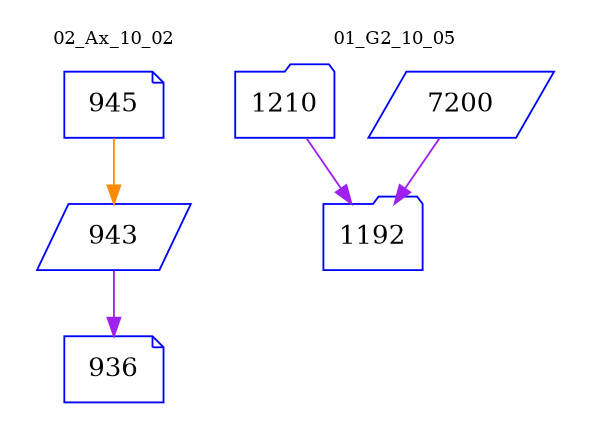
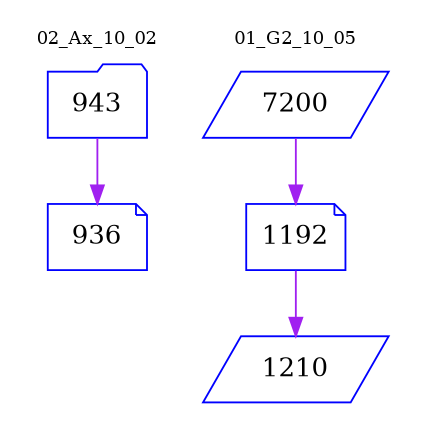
  digraph {
    node [color=blue shape=note]
    edge [color=purple]
-   n1 [label=945]
-   n2 [label=943 shape=parallelogram]
+   n2 [label=943 shape=folder]
    n3 [label=936]
    n4 [label=7200 shape=parallelogram]
-   n5 [label=1192 shape=folder]
-   n6 [label=1210 shape=folder]
+   n5 [label=1192]
+   n6 [label=1210 shape=parallelogram]
    subgraph cluster_1 {
      color=white
      fontsize=10
      label="02_Ax_10_02"
-     n1
      n2
      n3
    }
    subgraph cluster_2 {
      color=white
      fontsize=10
      label="01_G2_10_05"
      n4
      n5
      n6
    }
-   n1 -> n2 [color=darkorange]
    n2 -> n3
    n4 -> n5
-   n6 -> n5
+   n5 -> n6
  }
